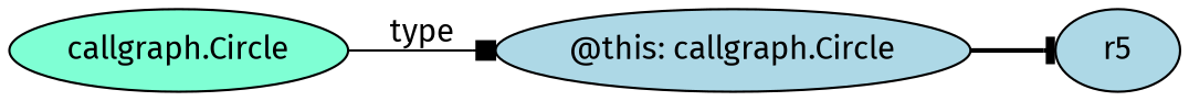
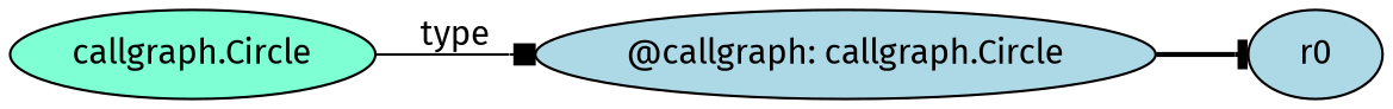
  digraph {
    fontname="Fira Sans"
    rankdir=LR
    node [fillcolor=lightblue fontname="Fira Sans" style=filled]
    edge [fontname="Fira Sans"]
-   n1 [label="@this: callgraph.Circle"]
-   n2 [label=r5]
+   n1 [label="@callgraph: callgraph.Circle"]
+   n2 [label=r0]
    n3 [fillcolor=aquamarine label="callgraph.Circle"]
    n1 -> n2 [arrowhead=tee style=bold]
    n3 -> n1 [arrowhead=box label=type style=solid]
  }
